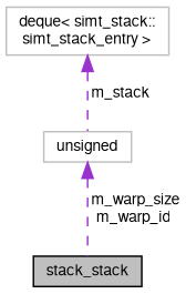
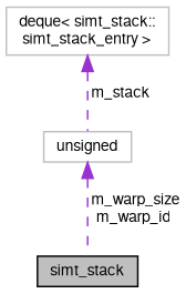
  digraph {
    node [color=grey75 fontname=FreeSans fontsize=10 shape=record]
    edge [color=darkorchid3 dir=back fontname=FreeSans fontsize=10 labelfontname=FreeSans labelfontsize=10 style=dashed]
-   n1 [color=black fillcolor=grey75 fontcolor=black height=0.2 label=stack_stack style=filled width=0.4]
+   n1 [color=black fillcolor=grey75 fontcolor=black height=0.2 label=simt_stack style=filled width=0.4]
    n2 [height=0.2 label="deque\< simt_stack::\lsimt_stack_entry \>" width=0.4]
    n3 [height=0.2 label=unsigned width=0.4]
    n2 -> n3 [label=" m_stack"]
    n3 -> n1 [label=" m_warp_size\nm_warp_id"]
  }
